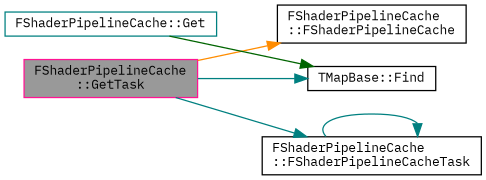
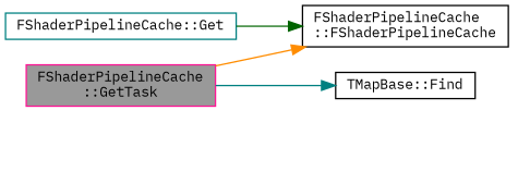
  digraph {
    fontname="IBM Plex Mono"
    rankdir=LR
    node [color=black fillcolor=white fontname="IBM Plex Mono" fontsize=10 shape=box style=filled]
    edge [color=teal fontname="IBM Plex Mono" fontsize=10 labelfontname=Helvetica labelfontsize=10 style=solid]
    n1 [color=deeppink fillcolor=grey60 fontcolor=black height=0.2 label="FShaderPipelineCache\l::GetTask" width=0.4]
    n2 [height=0.2 label="TMapBase::Find" width=0.4]
-   n3 [height=0.2 label="FShaderPipelineCache\l::FShaderPipelineCacheTask" width=0.4]
    n4 [height=0.2 label="FShaderPipelineCache\l::FShaderPipelineCache" width=0.4]
    n5 [color=teal height=0.2 label="FShaderPipelineCache::Get" width=0.4]
    n1 -> n2
-   n1 -> n3
    n1 -> n4 [color=darkorange]
-   n3 -> n3
-   n5 -> n2 [color=darkgreen]
+   n5 -> n4 [color=darkgreen]
  }
